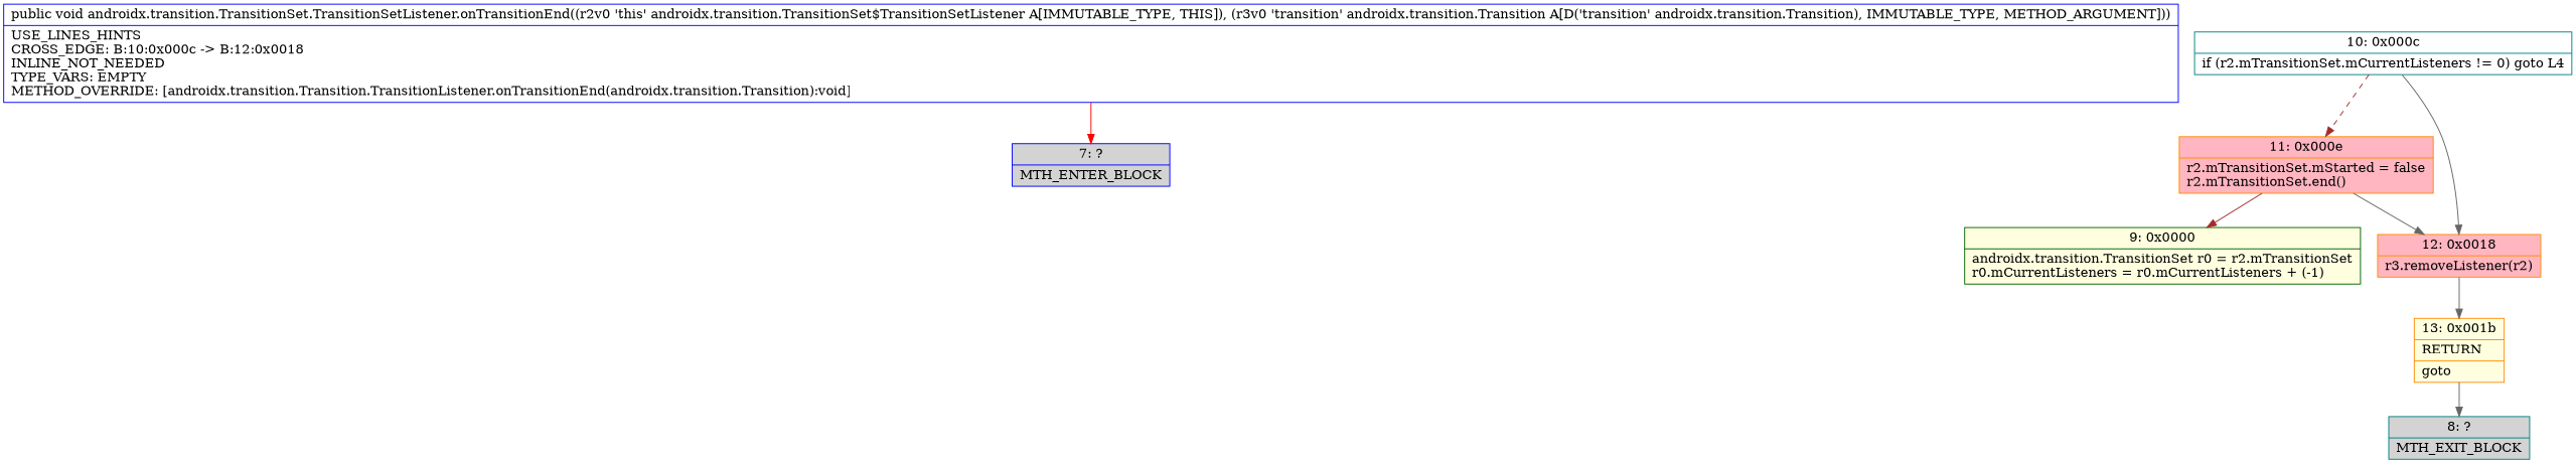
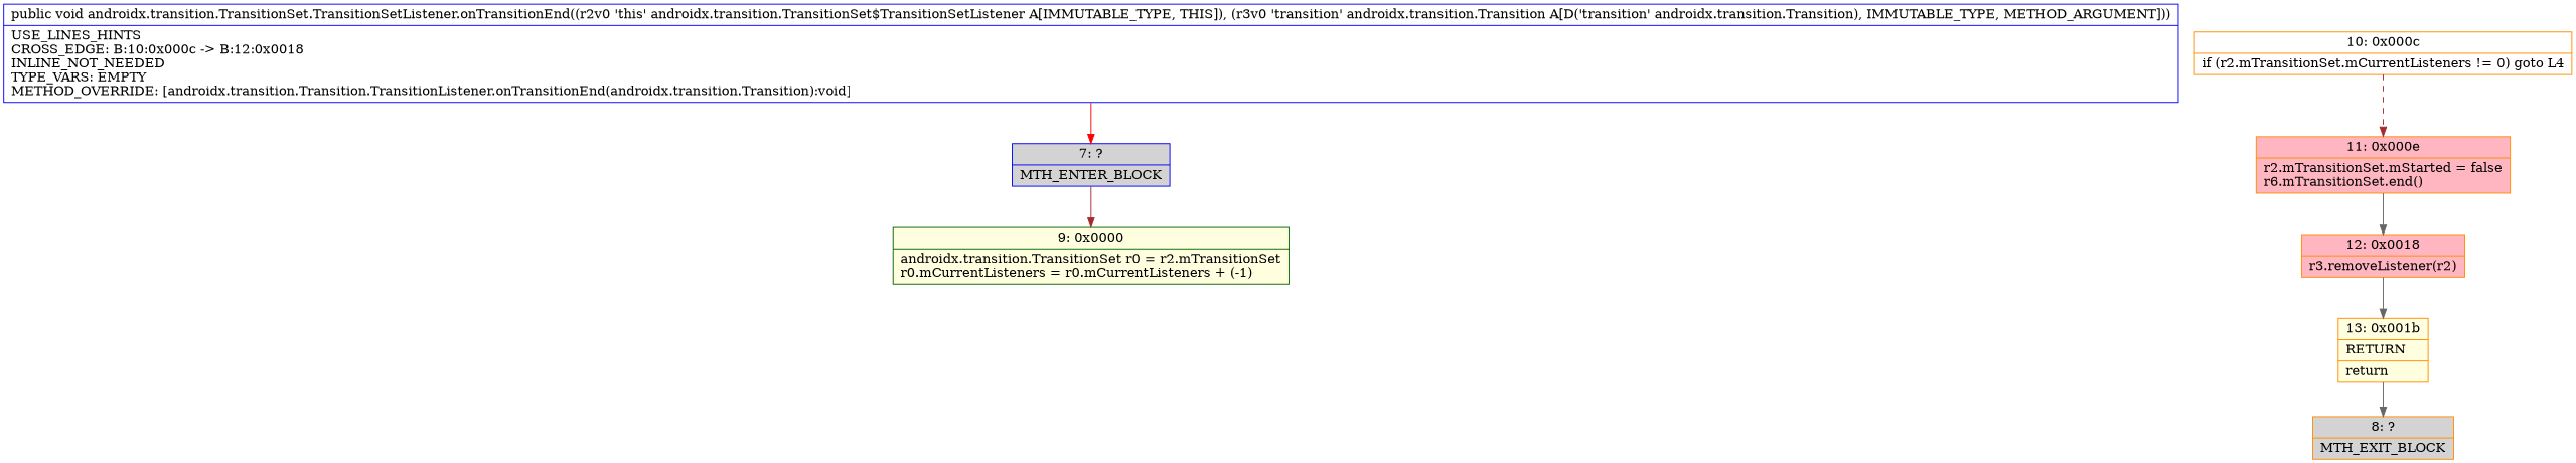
  digraph {
    node [color=darkorange fillcolor=lightgrey shape=record style=filled]
    edge [color=gray40]
    n1 [color=blue label="{7\:\ ?|MTH_ENTER_BLOCK\l}"]
    n2 [color=darkgreen fillcolor=lightyellow label="{9\:\ 0x0000|androidx.transition.TransitionSet r0 = r2.mTransitionSet\lr0.mCurrentListeners = r0.mCurrentListeners + (\-1)\l}"]
-   n3 [color=teal fillcolor=white label="{10\:\ 0x000c|if (r2.mTransitionSet.mCurrentListeners != 0) goto L4\l}"]
-   n4 [fillcolor=lightpink label="{11\:\ 0x000e|r2.mTransitionSet.mStarted = false\lr2.mTransitionSet.end()\l}"]
+   n3 [fillcolor=white label="{10\:\ 0x000c|if (r2.mTransitionSet.mCurrentListeners != 0) goto L4\l}"]
+   n4 [fillcolor=lightpink label="{11\:\ 0x000e|r2.mTransitionSet.mStarted = false\lr6.mTransitionSet.end()\l}"]
    n5 [fillcolor=lightpink label="{12\:\ 0x0018|r3.removeListener(r2)\l}"]
-   n6 [fillcolor=lightyellow label="{13\:\ 0x001b|RETURN\l|goto\l}"]
-   n7 [color=teal label="{8\:\ ?|MTH_EXIT_BLOCK\l}"]
+   n6 [fillcolor=lightyellow label="{13\:\ 0x001b|RETURN\l|return\l}"]
+   n7 [label="{8\:\ ?|MTH_EXIT_BLOCK\l}"]
    n8 [color=blue fillcolor=white label="{public void androidx.transition.TransitionSet.TransitionSetListener.onTransitionEnd((r2v0 'this' androidx.transition.TransitionSet$TransitionSetListener A[IMMUTABLE_TYPE, THIS]), (r3v0 'transition' androidx.transition.Transition A[D('transition' androidx.transition.Transition), IMMUTABLE_TYPE, METHOD_ARGUMENT]))  | USE_LINES_HINTS\lCROSS_EDGE: B:10:0x000c \-\> B:12:0x0018\lINLINE_NOT_NEEDED\lTYPE_VARS: EMPTY\lMETHOD_OVERRIDE: [androidx.transition.Transition.TransitionListener.onTransitionEnd(androidx.transition.Transition):void]\l}"]
-   n4 -> n2 [color=brown]
+   n1 -> n2 [color=brown]
    n3 -> n4 [color=brown style=dashed]
-   n3 -> n5
    n4 -> n5
    n5 -> n6
    n6 -> n7
    n8 -> n1 [color=red]
  }
